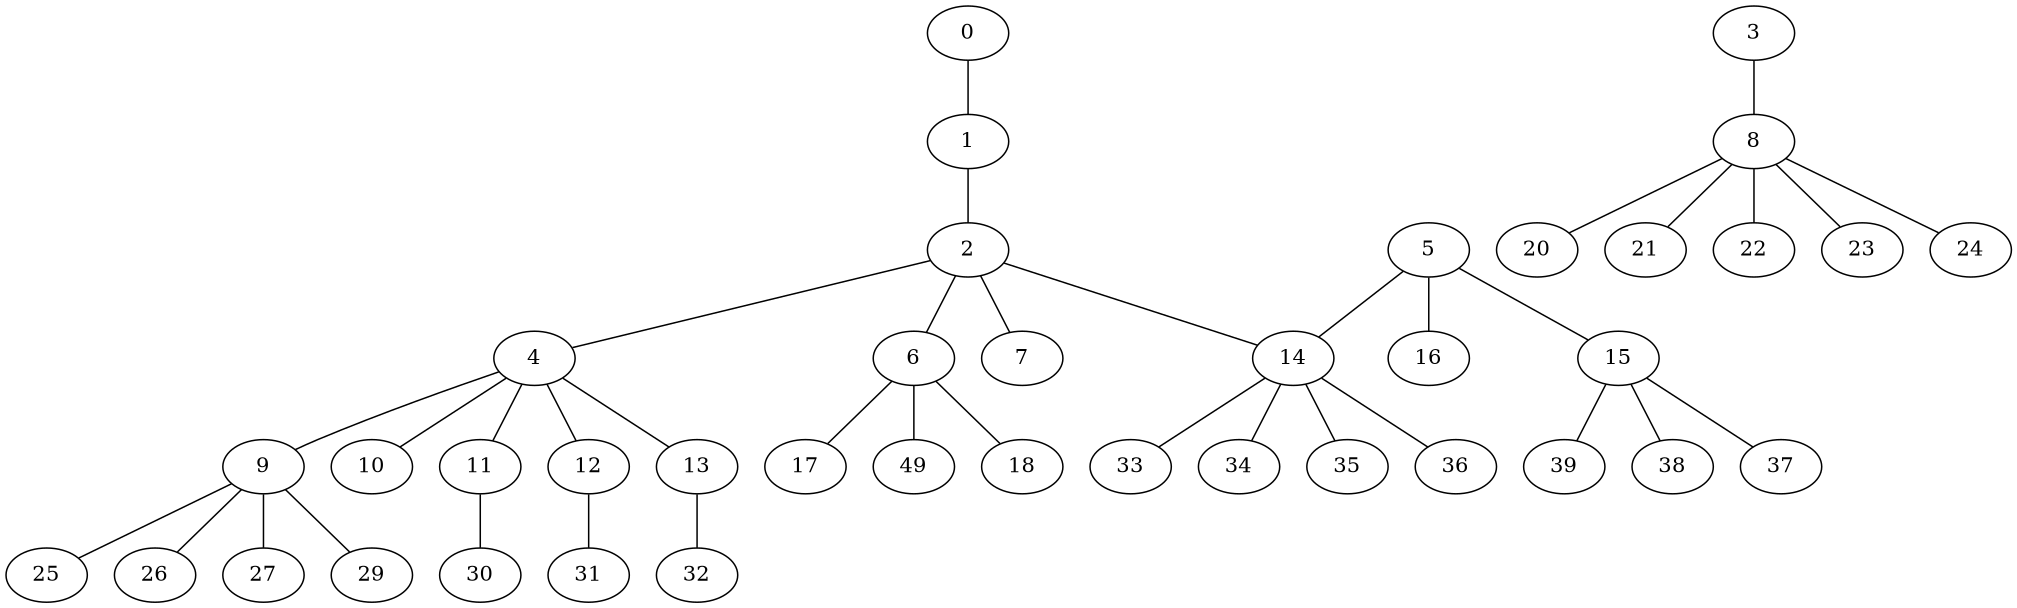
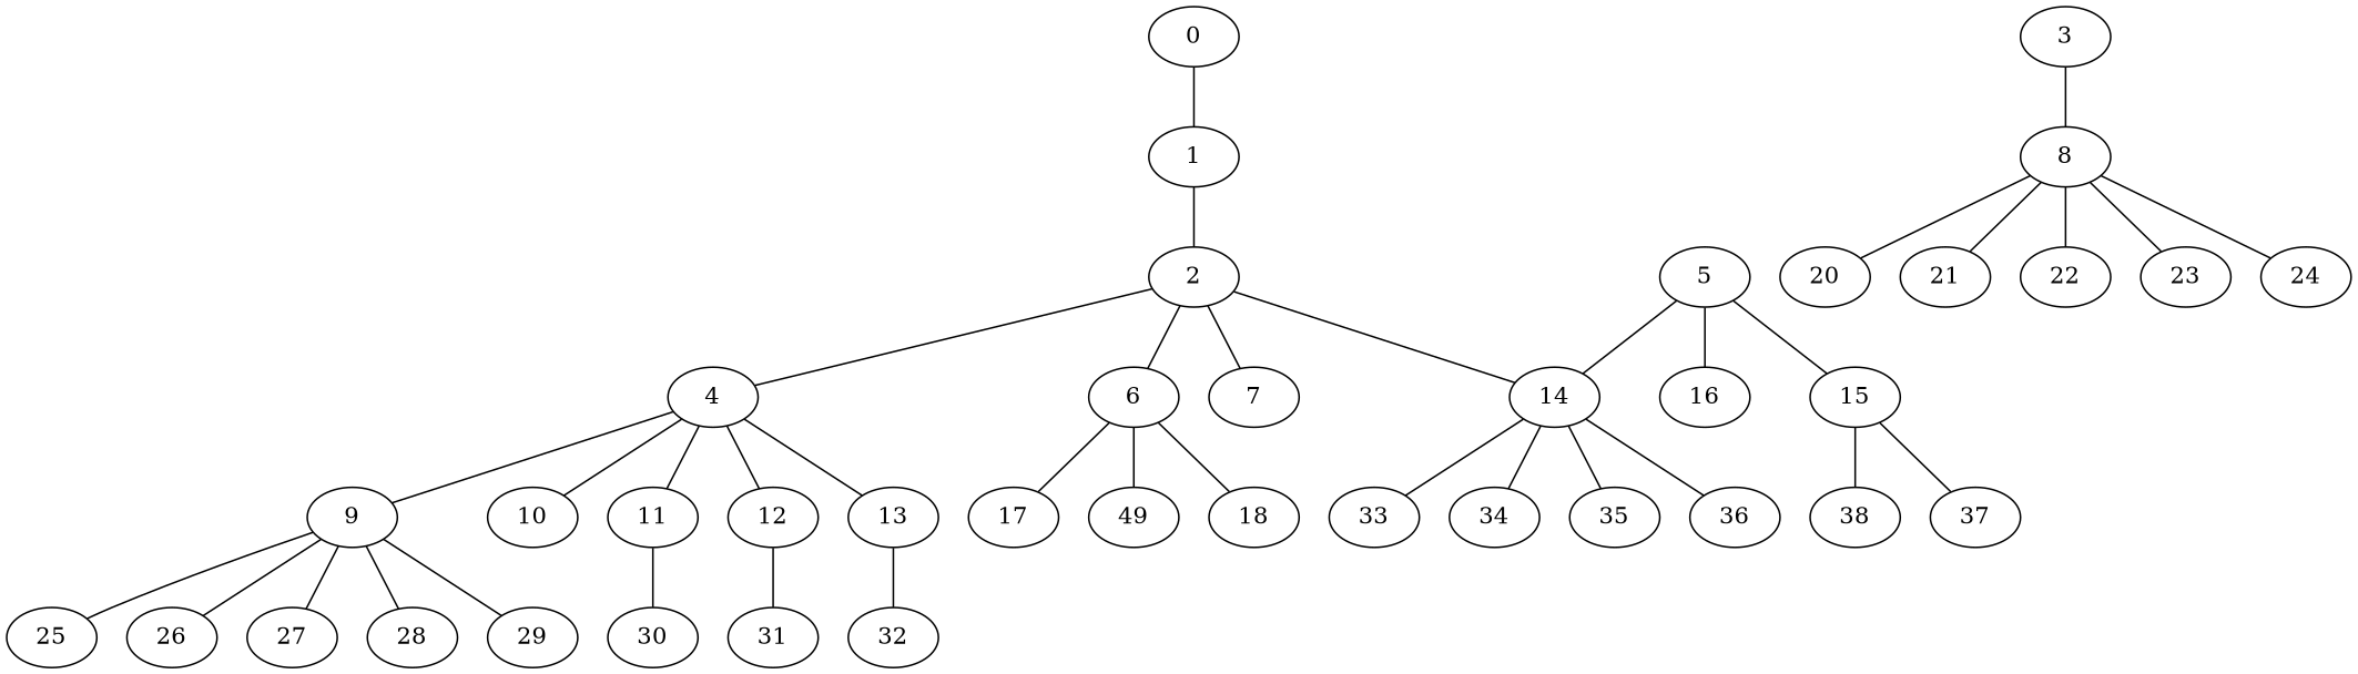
  graph {
    0
    1
    2
    4
    6
    7
    14
    3
    8
    9
    10
    11
    12
    13
    5
    16
    15
    17
    n19 [label=49]
    18
    20
    21
    22
    23
    24
    25
    26
    27
+   28
    29
    30
    31
    32
    33
    34
    35
    36
-   39
    38
    37
    0 -- 1
    1 -- 2
    2 -- 4
    2 -- 6
    2 -- 7
    2 -- 14
    4 -- 9
    4 -- 10
    4 -- 11
    4 -- 12
    4 -- 13
    6 -- 17
    6 -- n19
    6 -- 18
    14 -- 33
    14 -- 34
    14 -- 35
    14 -- 36
    3 -- 8
    8 -- 20
    8 -- 21
    8 -- 22
    8 -- 23
    8 -- 24
    9 -- 25
    9 -- 26
    9 -- 27
+   9 -- 28
    9 -- 29
    11 -- 30
    12 -- 31
    13 -- 32
    5 -- 14
    5 -- 16
    5 -- 15
-   15 -- 39
    15 -- 38
    15 -- 37
  }
